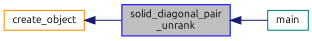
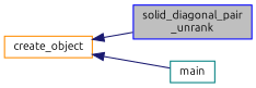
  digraph {
    fontname=Ubuntu
    rankdir=LR
    node [fillcolor=white fontname=Ubuntu fontsize=10 shape=record style=filled]
    edge [color=midnightblue dir=back fontname=Ubuntu fontsize=10 labelfontname=Helvetica labelfontsize=10 style=solid]
    n1 [color=blue fillcolor=grey75 fontcolor=black height=0.2 label="solid_diagonal_pair\l_unrank" width=0.4]
    n2 [color=darkorange height=0.2 label=create_object width=0.4]
    n3 [color=teal height=0.2 label=main width=0.4]
    n2 -> n1
-   n1 -> n3
+   n2 -> n3
  }
